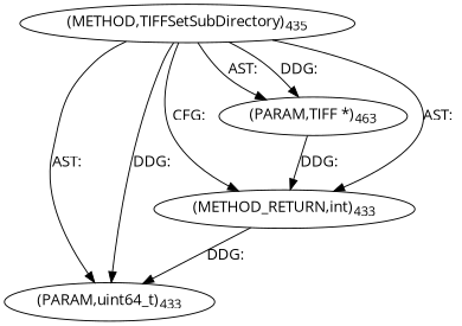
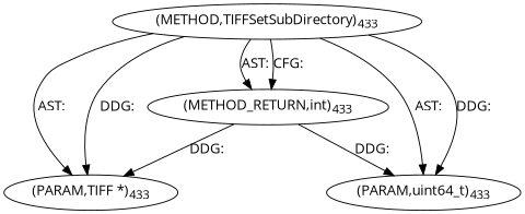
  digraph {
    fontname="Open Sans"
    node [fontname="Open Sans"]
    edge [fontname="Open Sans"]
-   n1 [label=<(METHOD,TIFFSetSubDirectory)<SUB>435</SUB>>]
-   n2 [label=<(PARAM,TIFF *)<SUB>463</SUB>>]
+   n1 [label=<(METHOD,TIFFSetSubDirectory)<SUB>433</SUB>>]
+   n2 [label=<(PARAM,TIFF *)<SUB>433</SUB>>]
    n3 [label=<(PARAM,uint64_t)<SUB>433</SUB>>]
    n4 [label=<(METHOD_RETURN,int)<SUB>433</SUB>>]
    n1 -> n2 [label="AST: "]
    n1 -> n2 [label="DDG: "]
    n1 -> n3 [label="AST: "]
    n1 -> n3 [label="DDG: "]
    n1 -> n4 [label="AST: "]
    n1 -> n4 [label="CFG: "]
-   n2 -> n4 [label="DDG: "]
+   n4 -> n2 [label="DDG: "]
    n4 -> n3 [label="DDG: "]
  }
